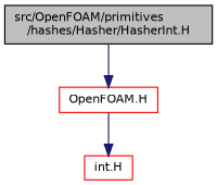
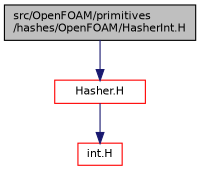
  digraph {
    node [color=red fontname=Helvetica fontsize=10 shape=record]
    edge [color=midnightblue fontname=Helvetica fontsize=10 labelfontname=Helvetica labelfontsize=10 style=solid]
-   n1 [color=black fillcolor=grey75 fontcolor=black height=0.2 label="src/OpenFOAM/primitives\l/hashes/Hasher/HasherInt.H" style=filled width=0.4]
-   n2 [height=0.2 label="OpenFOAM.H" width=0.4]
+   n1 [color=black fillcolor=grey75 fontcolor=black height=0.2 label="src/OpenFOAM/primitives\l/hashes/OpenFOAM/HasherInt.H" style=filled width=0.4]
+   n2 [height=0.2 label="Hasher.H" width=0.4]
    n3 [height=0.2 label="int.H" width=0.4]
    n1 -> n2
    n2 -> n3
  }
